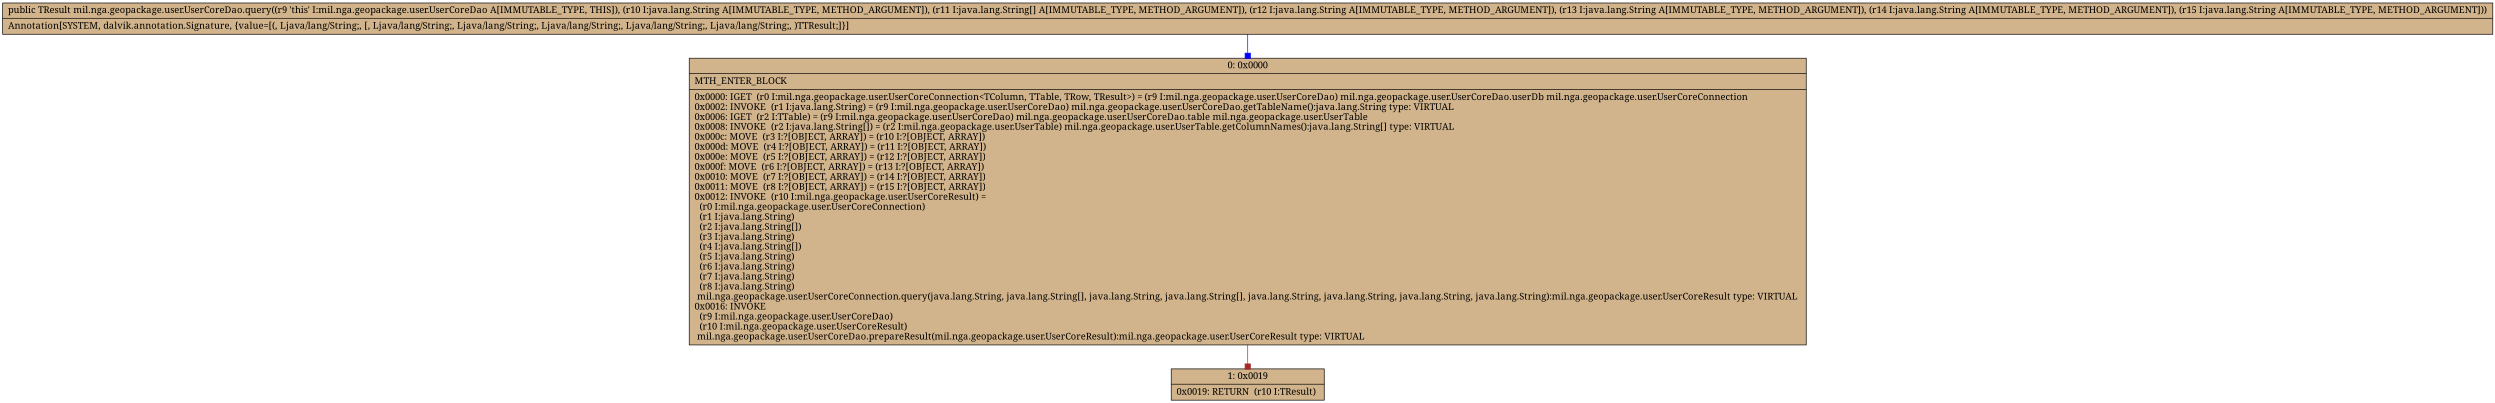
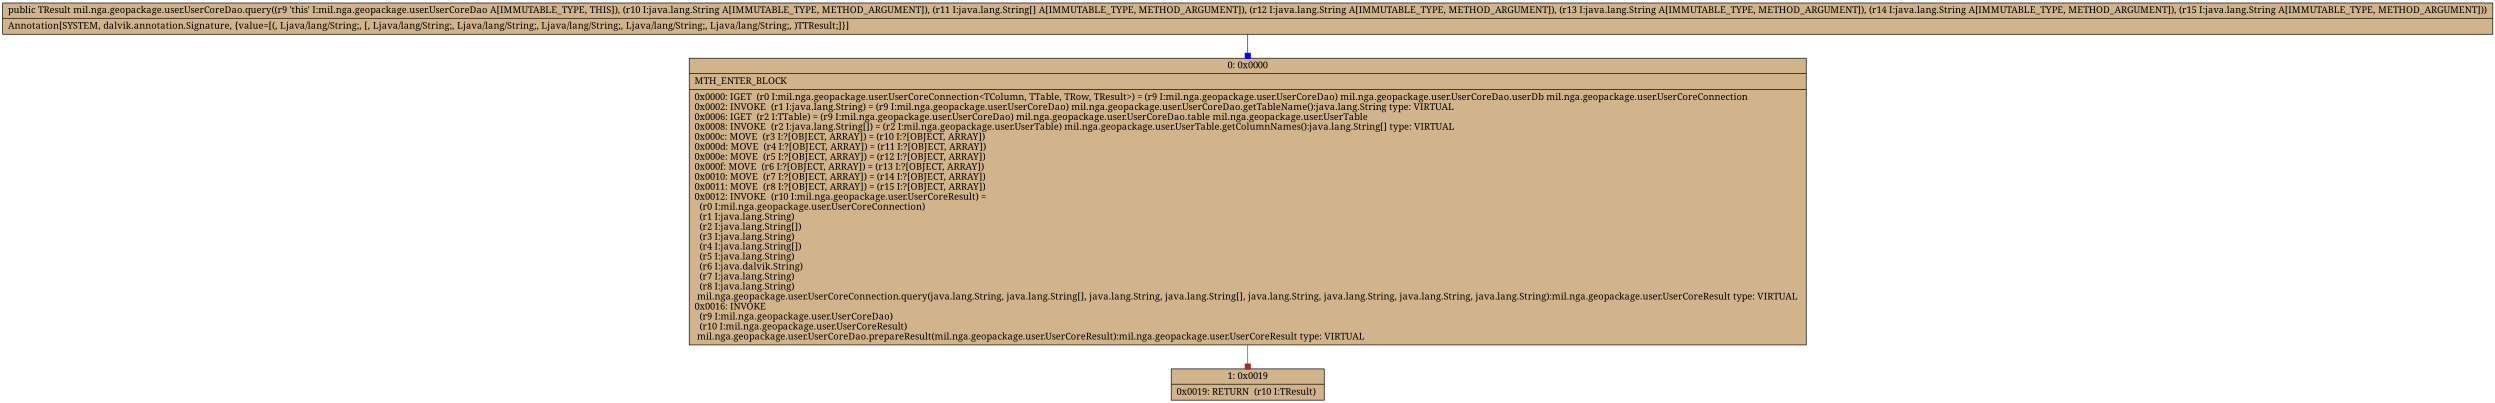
  digraph {
    fontname="Noto Serif"
    node [shape=record style=filled fillcolor=tan fontname="Noto Serif"]
    edge [arrowhead=box fontname="Noto Serif"]
-   n1 [label="{0\:\ 0x0000|MTH_ENTER_BLOCK\l|0x0000: IGET  (r0 I:mil.nga.geopackage.user.UserCoreConnection\<TColumn, TTable, TRow, TResult\>) = (r9 I:mil.nga.geopackage.user.UserCoreDao) mil.nga.geopackage.user.UserCoreDao.userDb mil.nga.geopackage.user.UserCoreConnection \l0x0002: INVOKE  (r1 I:java.lang.String) = (r9 I:mil.nga.geopackage.user.UserCoreDao) mil.nga.geopackage.user.UserCoreDao.getTableName():java.lang.String type: VIRTUAL \l0x0006: IGET  (r2 I:TTable) = (r9 I:mil.nga.geopackage.user.UserCoreDao) mil.nga.geopackage.user.UserCoreDao.table mil.nga.geopackage.user.UserTable \l0x0008: INVOKE  (r2 I:java.lang.String[]) = (r2 I:mil.nga.geopackage.user.UserTable) mil.nga.geopackage.user.UserTable.getColumnNames():java.lang.String[] type: VIRTUAL \l0x000c: MOVE  (r3 I:?[OBJECT, ARRAY]) = (r10 I:?[OBJECT, ARRAY]) \l0x000d: MOVE  (r4 I:?[OBJECT, ARRAY]) = (r11 I:?[OBJECT, ARRAY]) \l0x000e: MOVE  (r5 I:?[OBJECT, ARRAY]) = (r12 I:?[OBJECT, ARRAY]) \l0x000f: MOVE  (r6 I:?[OBJECT, ARRAY]) = (r13 I:?[OBJECT, ARRAY]) \l0x0010: MOVE  (r7 I:?[OBJECT, ARRAY]) = (r14 I:?[OBJECT, ARRAY]) \l0x0011: MOVE  (r8 I:?[OBJECT, ARRAY]) = (r15 I:?[OBJECT, ARRAY]) \l0x0012: INVOKE  (r10 I:mil.nga.geopackage.user.UserCoreResult) = \l  (r0 I:mil.nga.geopackage.user.UserCoreConnection)\l  (r1 I:java.lang.String)\l  (r2 I:java.lang.String[])\l  (r3 I:java.lang.String)\l  (r4 I:java.lang.String[])\l  (r5 I:java.lang.String)\l  (r6 I:java.lang.String)\l  (r7 I:java.lang.String)\l  (r8 I:java.lang.String)\l mil.nga.geopackage.user.UserCoreConnection.query(java.lang.String, java.lang.String[], java.lang.String, java.lang.String[], java.lang.String, java.lang.String, java.lang.String, java.lang.String):mil.nga.geopackage.user.UserCoreResult type: VIRTUAL \l0x0016: INVOKE  \l  (r9 I:mil.nga.geopackage.user.UserCoreDao)\l  (r10 I:mil.nga.geopackage.user.UserCoreResult)\l mil.nga.geopackage.user.UserCoreDao.prepareResult(mil.nga.geopackage.user.UserCoreResult):mil.nga.geopackage.user.UserCoreResult type: VIRTUAL \l}"]
+   n1 [label="{0\:\ 0x0000|MTH_ENTER_BLOCK\l|0x0000: IGET  (r0 I:mil.nga.geopackage.user.UserCoreConnection\<TColumn, TTable, TRow, TResult\>) = (r9 I:mil.nga.geopackage.user.UserCoreDao) mil.nga.geopackage.user.UserCoreDao.userDb mil.nga.geopackage.user.UserCoreConnection \l0x0002: INVOKE  (r1 I:java.lang.String) = (r9 I:mil.nga.geopackage.user.UserCoreDao) mil.nga.geopackage.user.UserCoreDao.getTableName():java.lang.String type: VIRTUAL \l0x0006: IGET  (r2 I:TTable) = (r9 I:mil.nga.geopackage.user.UserCoreDao) mil.nga.geopackage.user.UserCoreDao.table mil.nga.geopackage.user.UserTable \l0x0008: INVOKE  (r2 I:java.lang.String[]) = (r2 I:mil.nga.geopackage.user.UserTable) mil.nga.geopackage.user.UserTable.getColumnNames():java.lang.String[] type: VIRTUAL \l0x000c: MOVE  (r3 I:?[OBJECT, ARRAY]) = (r10 I:?[OBJECT, ARRAY]) \l0x000d: MOVE  (r4 I:?[OBJECT, ARRAY]) = (r11 I:?[OBJECT, ARRAY]) \l0x000e: MOVE  (r5 I:?[OBJECT, ARRAY]) = (r12 I:?[OBJECT, ARRAY]) \l0x000f: MOVE  (r6 I:?[OBJECT, ARRAY]) = (r13 I:?[OBJECT, ARRAY]) \l0x0010: MOVE  (r7 I:?[OBJECT, ARRAY]) = (r14 I:?[OBJECT, ARRAY]) \l0x0011: MOVE  (r8 I:?[OBJECT, ARRAY]) = (r15 I:?[OBJECT, ARRAY]) \l0x0012: INVOKE  (r10 I:mil.nga.geopackage.user.UserCoreResult) = \l  (r0 I:mil.nga.geopackage.user.UserCoreConnection)\l  (r1 I:java.lang.String)\l  (r2 I:java.lang.String[])\l  (r3 I:java.lang.String)\l  (r4 I:java.lang.String[])\l  (r5 I:java.lang.String)\l  (r6 I:java.dalvik.String)\l  (r7 I:java.lang.String)\l  (r8 I:java.lang.String)\l mil.nga.geopackage.user.UserCoreConnection.query(java.lang.String, java.lang.String[], java.lang.String, java.lang.String[], java.lang.String, java.lang.String, java.lang.String, java.lang.String):mil.nga.geopackage.user.UserCoreResult type: VIRTUAL \l0x0016: INVOKE  \l  (r9 I:mil.nga.geopackage.user.UserCoreDao)\l  (r10 I:mil.nga.geopackage.user.UserCoreResult)\l mil.nga.geopackage.user.UserCoreDao.prepareResult(mil.nga.geopackage.user.UserCoreResult):mil.nga.geopackage.user.UserCoreResult type: VIRTUAL \l}"]
    n2 [label="{1\:\ 0x0019|0x0019: RETURN  (r10 I:TResult) \l}"]
    n3 [label="{public TResult mil.nga.geopackage.user.UserCoreDao.query((r9 'this' I:mil.nga.geopackage.user.UserCoreDao A[IMMUTABLE_TYPE, THIS]), (r10 I:java.lang.String A[IMMUTABLE_TYPE, METHOD_ARGUMENT]), (r11 I:java.lang.String[] A[IMMUTABLE_TYPE, METHOD_ARGUMENT]), (r12 I:java.lang.String A[IMMUTABLE_TYPE, METHOD_ARGUMENT]), (r13 I:java.lang.String A[IMMUTABLE_TYPE, METHOD_ARGUMENT]), (r14 I:java.lang.String A[IMMUTABLE_TYPE, METHOD_ARGUMENT]), (r15 I:java.lang.String A[IMMUTABLE_TYPE, METHOD_ARGUMENT]))  | Annotation[SYSTEM, dalvik.annotation.Signature, \{value=[(, Ljava\/lang\/String;, [, Ljava\/lang\/String;, Ljava\/lang\/String;, Ljava\/lang\/String;, Ljava\/lang\/String;, Ljava\/lang\/String;, )TTResult;]\}]\l}"]
    n1 -> n2 [color=brown]
    n3 -> n1 [color=blue]
  }
